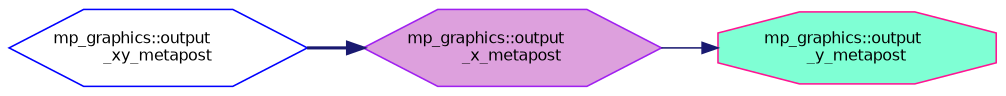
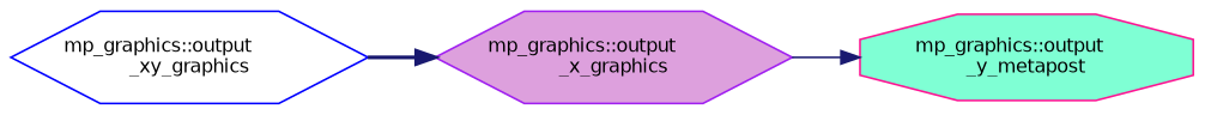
  digraph {
    rankdir=LR
    node [fontname=Helvetica fontsize=10 shape=hexagon style=filled]
    edge [color=midnightblue fontname=Helvetica fontsize=10 labelfontname=Helvetica labelfontsize=10]
-   n1 [color=blue fillcolor=white fontcolor=black height=0.2 label="mp_graphics::output\l_xy_metapost" width=0.4]
-   n2 [color=purple fillcolor=plum height=0.2 label="mp_graphics::output\l_x_metapost" width=0.4]
+   n1 [color=blue fillcolor=white fontcolor=black height=0.2 label="mp_graphics::output\l_xy_graphics" width=0.4]
+   n2 [color=purple fillcolor=plum height=0.2 label="mp_graphics::output\l_x_graphics" width=0.4]
    n3 [color=deeppink fillcolor=aquamarine height=0.2 label="mp_graphics::output\l_y_metapost" shape=octagon width=0.4]
    n1 -> n2 [style=bold]
    n2 -> n3 [style=solid]
  }
